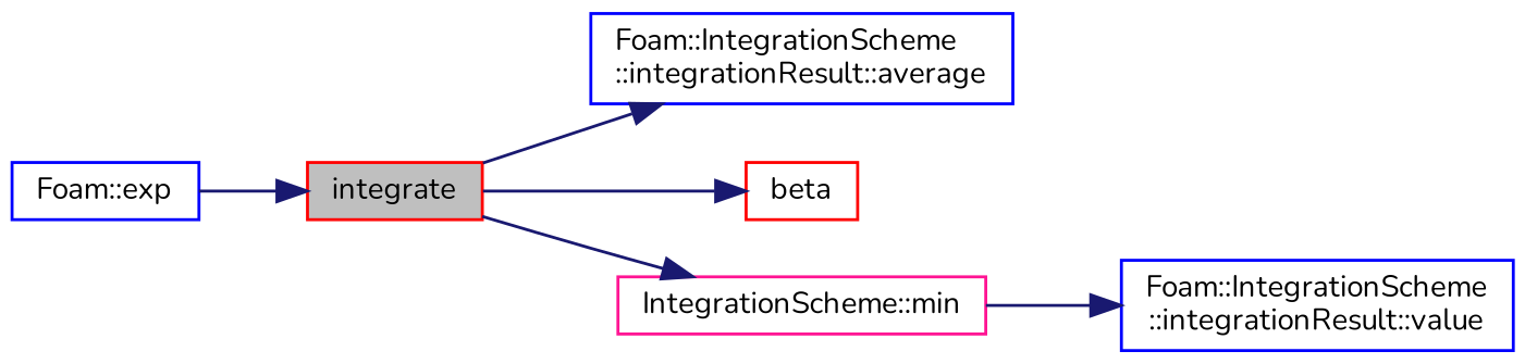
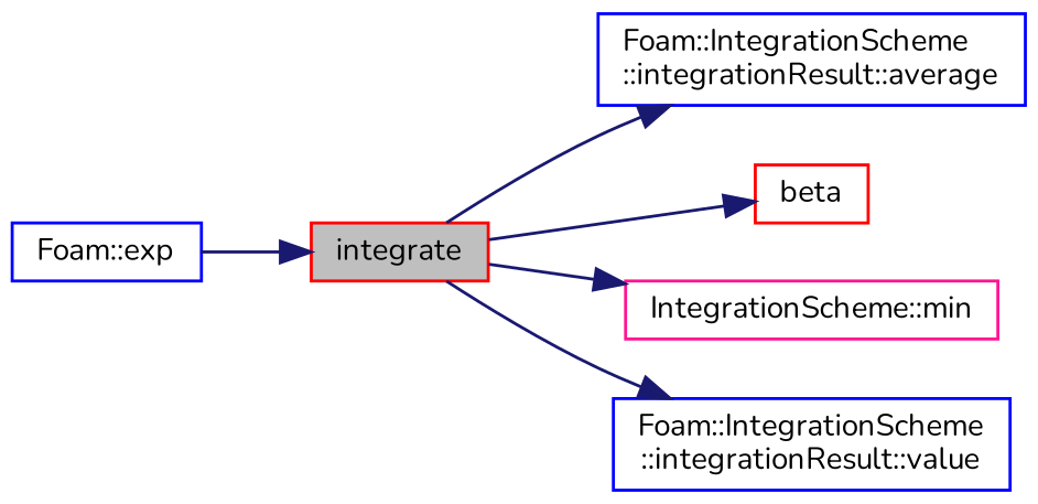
  digraph {
    fontname=Nunito
    rankdir=LR
    node [color=blue fontname=Nunito fontsize=10 shape=record]
    edge [color=midnightblue fontname=Nunito fontsize=10 labelfontname=Helvetica labelfontsize=10 style=solid]
    n1 [color=red fillcolor=grey75 fontcolor=black height=0.2 label=integrate style=filled width=0.4]
    n2 [height=0.2 label="Foam::IntegrationScheme\l::integrationResult::average" width=0.4]
    n3 [color=red height=0.2 label=beta width=0.4]
    n4 [color=deeppink height=0.2 label="IntegrationScheme::min" width=0.4]
    n5 [height=0.2 label="Foam::IntegrationScheme\l::integrationResult::value" width=0.4]
    n6 [height=0.2 label="Foam::exp" width=0.4]
    n1 -> n2
    n1 -> n3
    n1 -> n4
-   n4 -> n5
+   n1 -> n5
    n6 -> n1
  }
